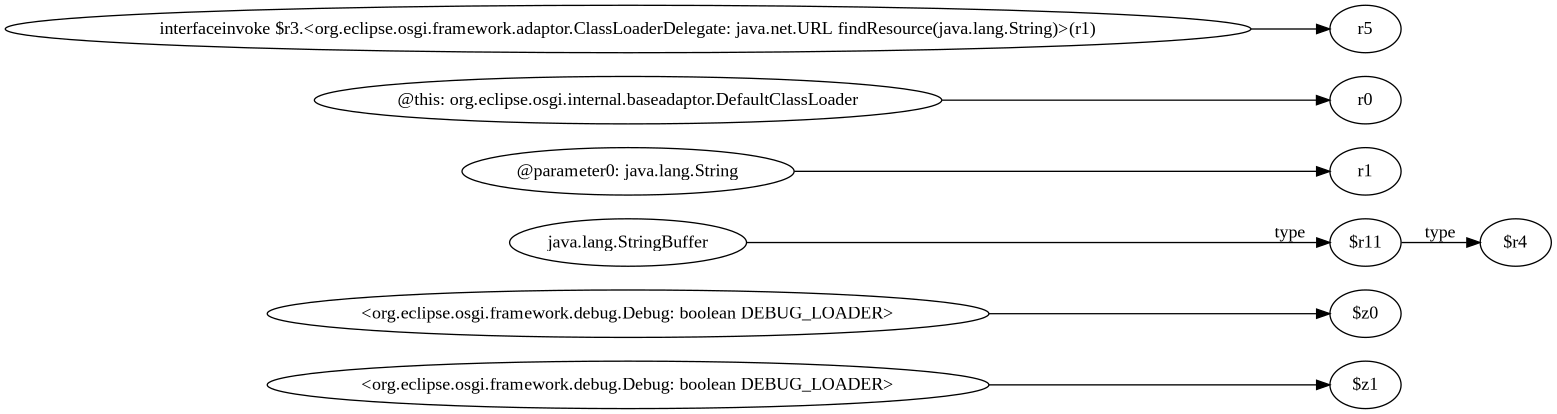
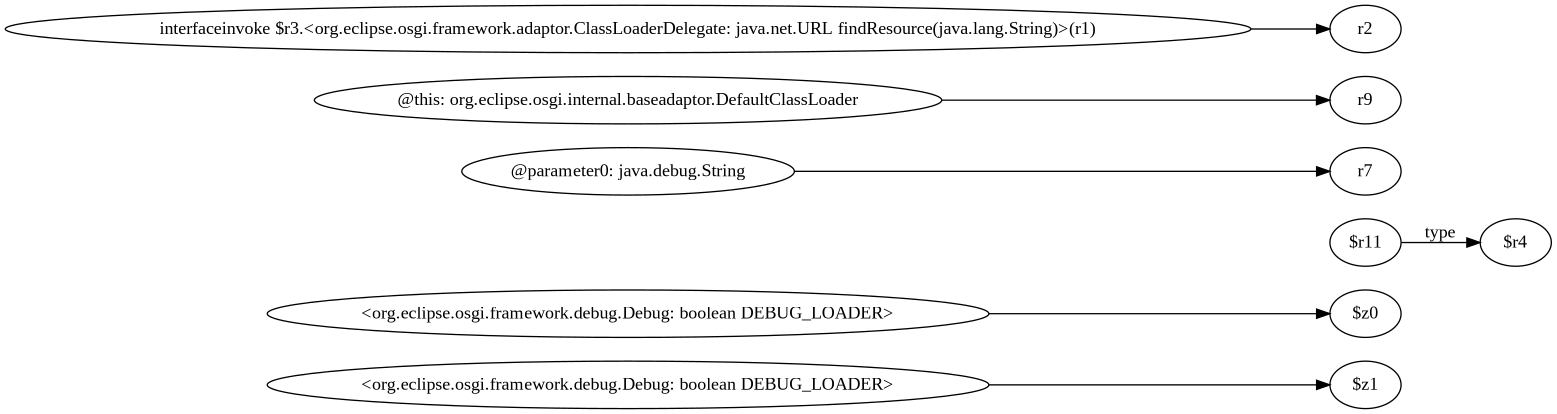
  digraph {
    fontname="Liberation Serif"
    rankdir=LR
    node [fontname="Liberation Serif"]
    edge [fontname="Liberation Serif"]
    n1 [label="<org.eclipse.osgi.framework.debug.Debug: boolean DEBUG_LOADER>"]
    n2 [label="$z1"]
    n3 [label="<org.eclipse.osgi.framework.debug.Debug: boolean DEBUG_LOADER>"]
    n4 [label="$z0"]
-   n5 [label="java.lang.StringBuffer"]
    n6 [label="$r11"]
    n7 [label="$r4"]
-   n8 [label="@parameter0: java.lang.String"]
-   n9 [label=r1]
+   n8 [label="@parameter0: java.debug.String"]
+   n9 [label=r7]
    n10 [label="@this: org.eclipse.osgi.internal.baseadaptor.DefaultClassLoader"]
-   n11 [label=r0]
+   n11 [label=r9]
    n12 [label="interfaceinvoke $r3.<org.eclipse.osgi.framework.adaptor.ClassLoaderDelegate: java.net.URL findResource(java.lang.String)>(r1)"]
-   n13 [label=r5]
+   n13 [label=r2]
    n1 -> n2
    n3 -> n4
-   n5 -> n6 [label=type]
    n6 -> n7 [label=type]
    n8 -> n9
    n10 -> n11
    n12 -> n13
  }
